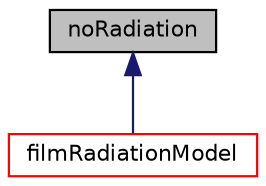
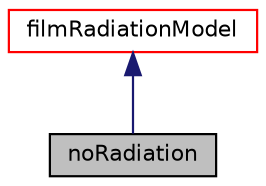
  digraph {
    node [fontname=Helvetica fontsize=10 shape=record]
    n1 [color=black fillcolor=grey75 fontcolor=black height=0.2 label=noRadiation style=filled width=0.4]
    n2 [color=red height=0.2 label=filmRadiationModel width=0.4]
-   n1 -> n2 [color=midnightblue dir=back fontname=Helvetica fontsize=10 labelfontname=Helvetica labelfontsize=10 style=solid]
+   n2 -> n1 [color=midnightblue dir=back fontname=Helvetica fontsize=10 labelfontname=Helvetica labelfontsize=10 style=solid]
  }
